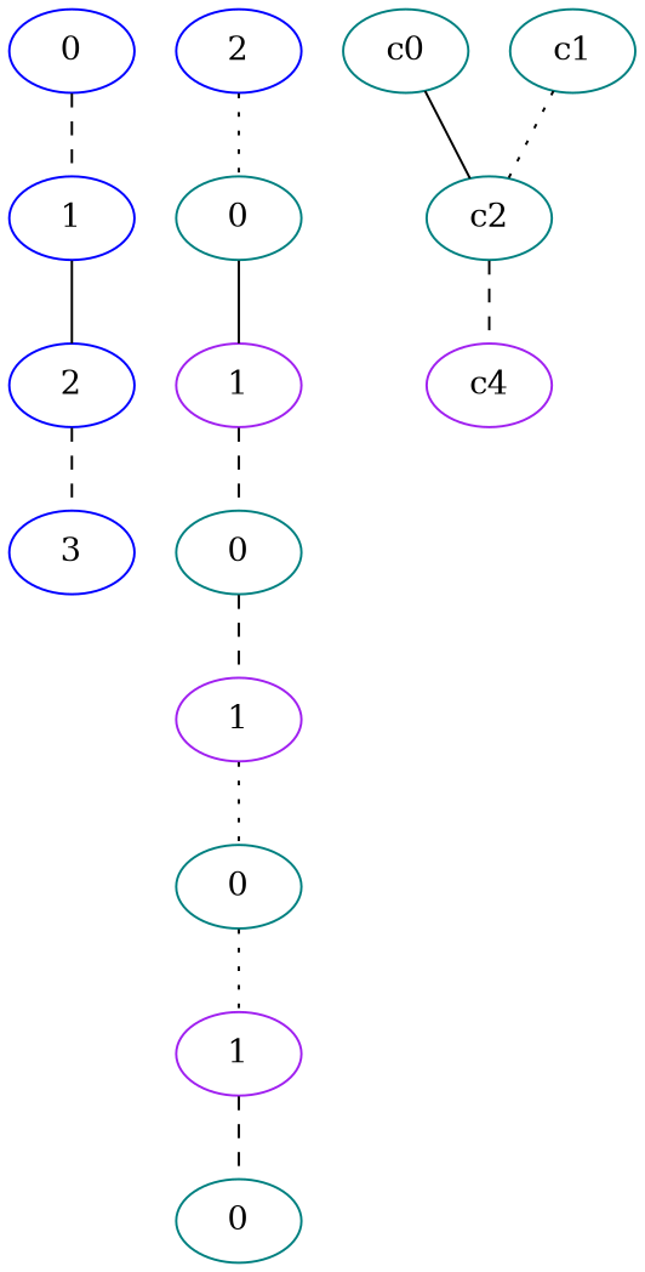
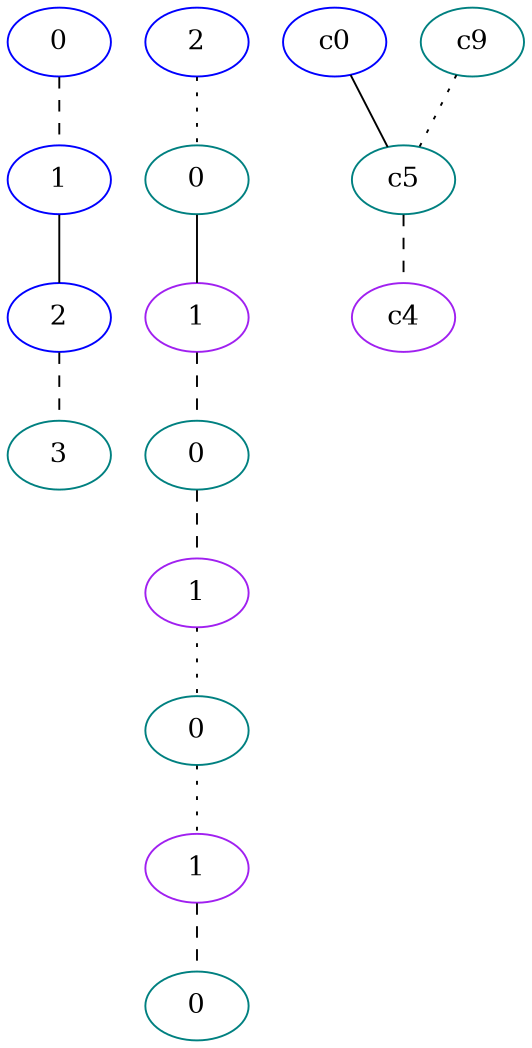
  graph {
    node [color=blue]
    edge [style=dashed]
    n1 [label=0]
    n2 [label=1]
    n3 [label=2]
-   n4 [label=3]
+   n4 [color=teal label=3]
    n5 [label=2]
    n6 [color=teal label=0]
    n7 [color=purple label=1]
    n8 [color=teal label=0]
    n9 [color=purple label=1]
    n10 [color=teal label=0]
    n11 [color=purple label=1]
    n12 [color=teal label=0]
-   c2 [color=teal]
-   c0 [color=teal]
-   c1 [color=teal]
+   c2 [color=teal label=c5]
+   c0
+   c1 [color=teal label=c9]
    c4 [color=purple]
    n1 -- n2
    n2 -- n3 [style=solid]
    n3 -- n4
    n5 -- n6 [style=dotted]
    n6 -- n7 [style=solid]
    n7 -- n8
    n8 -- n9
    n9 -- n10 [style=dotted]
    n10 -- n11 [style=dotted]
    n11 -- n12
    c2 -- c4
    c0 -- c2 [style=solid]
    c1 -- c2 [style=dotted]
  }
